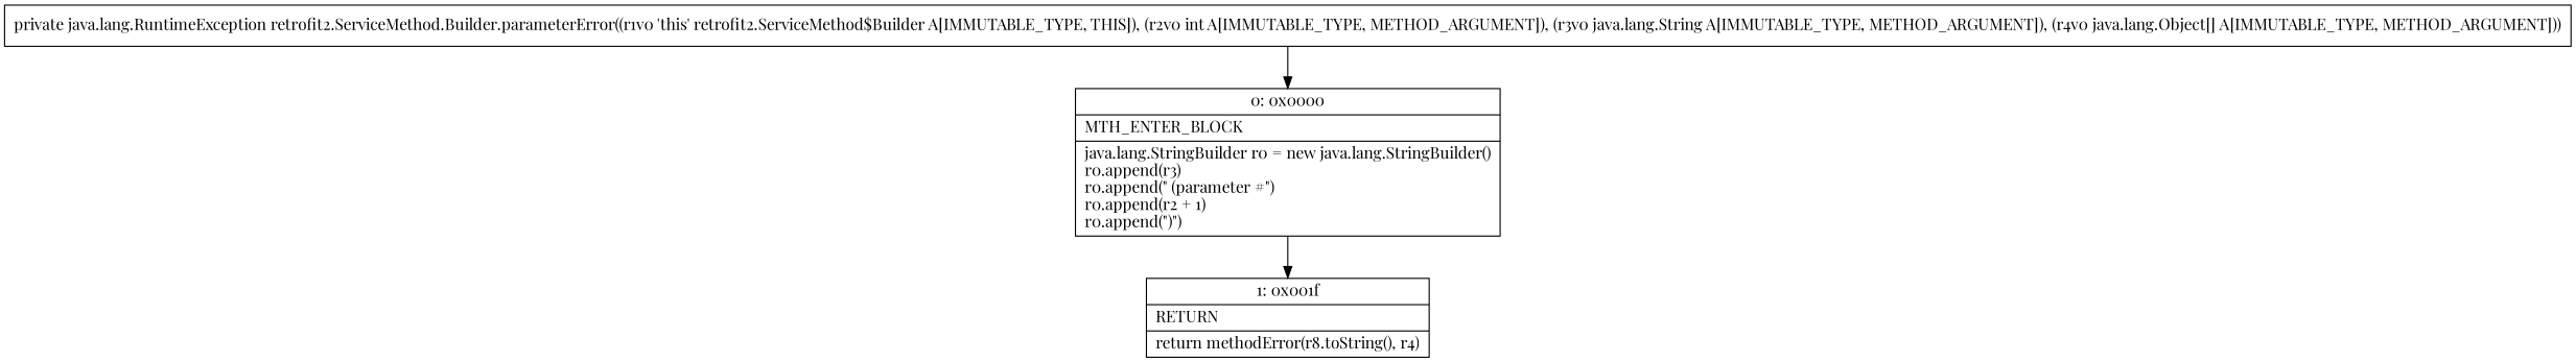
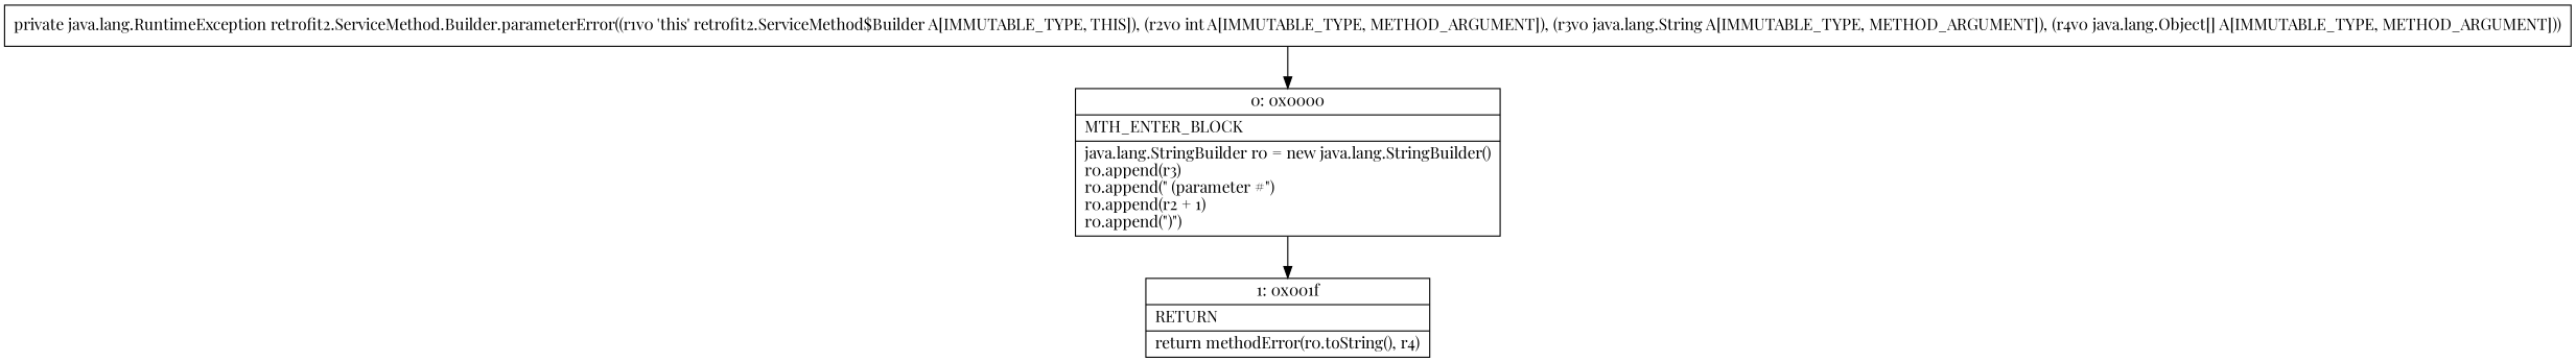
  digraph {
    fontname="Playfair Display"
    node [shape=record fontname="Playfair Display"]
    edge [fontname="Playfair Display"]
    n1 [label="{0\:\ 0x0000|MTH_ENTER_BLOCK\l|java.lang.StringBuilder r0 = new java.lang.StringBuilder()\lr0.append(r3)\lr0.append(\" (parameter #\")\lr0.append(r2 + 1)\lr0.append(\")\")\l}"]
-   n2 [label="{1\:\ 0x001f|RETURN\l|return methodError(r8.toString(), r4)\l}"]
+   n2 [label="{1\:\ 0x001f|RETURN\l|return methodError(r0.toString(), r4)\l}"]
    n3 [label="{private java.lang.RuntimeException retrofit2.ServiceMethod.Builder.parameterError((r1v0 'this' retrofit2.ServiceMethod$Builder A[IMMUTABLE_TYPE, THIS]), (r2v0 int A[IMMUTABLE_TYPE, METHOD_ARGUMENT]), (r3v0 java.lang.String A[IMMUTABLE_TYPE, METHOD_ARGUMENT]), (r4v0 java.lang.Object[] A[IMMUTABLE_TYPE, METHOD_ARGUMENT])) }"]
    n1 -> n2
    n3 -> n1
  }
